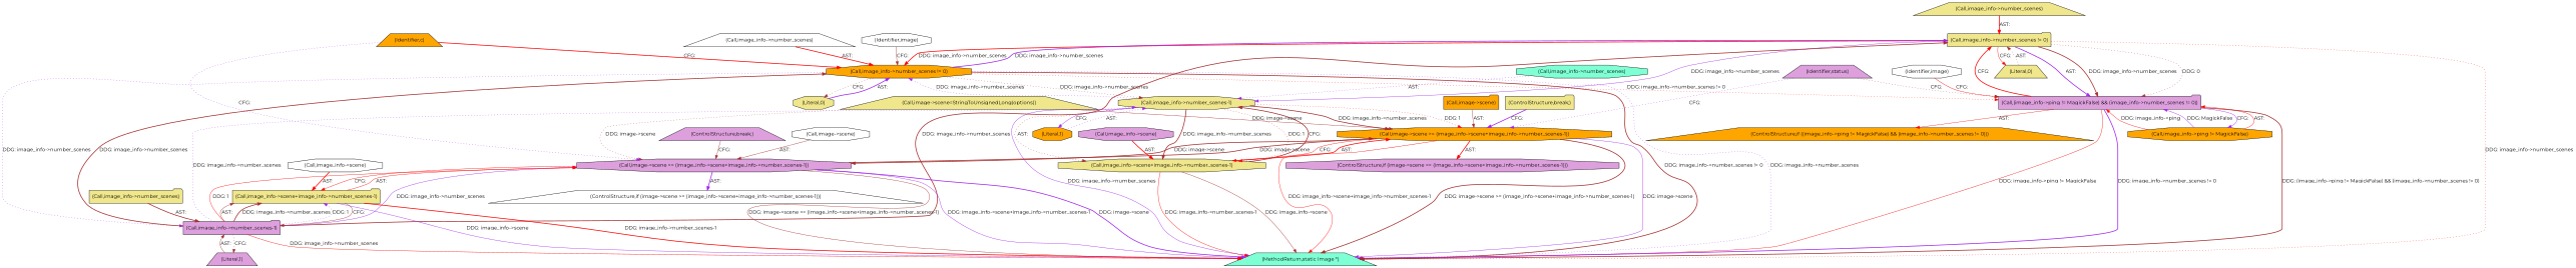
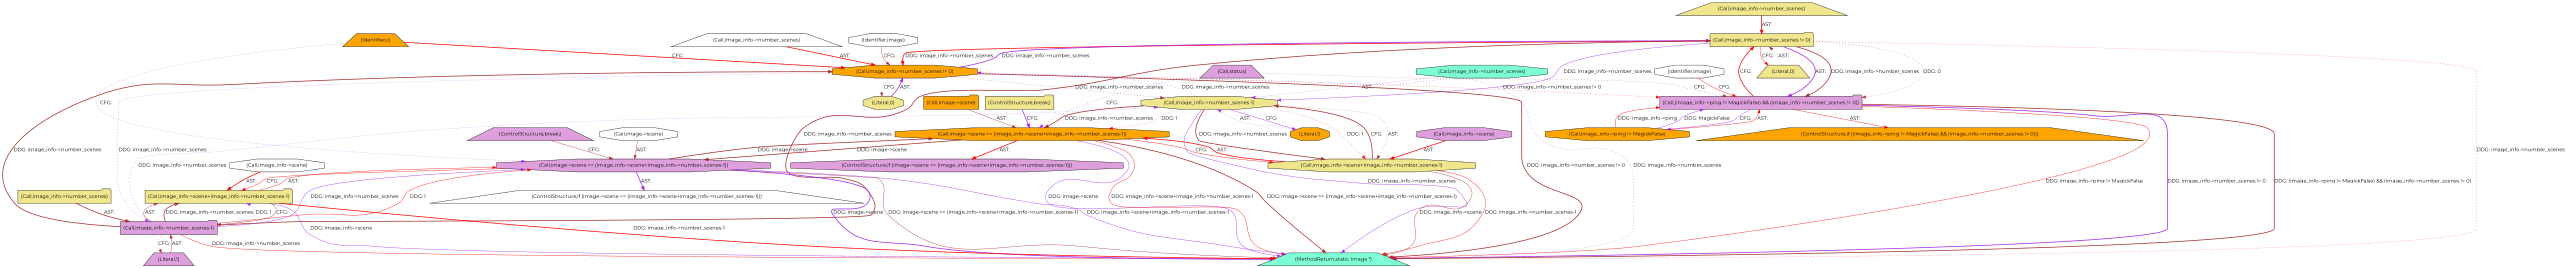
  digraph {
    fontname=Montserrat
    node [fillcolor=khaki fontname=Montserrat shape=octagon style=filled]
    edge [color=brown fontname=Montserrat style=solid]
    n1 [label="(Call,image_info->number_scenes != 0)" shape=folder]
    n2 [fillcolor=orange label="(Call,image_info->number_scenes != 0)"]
    n3 [label="(Call,image_info->number_scenes-1)"]
    n4 [fillcolor=plum label="(Call,(image_info->ping != MagickFalse) && (image_info->number_scenes != 0))" shape=folder]
    n5 [fillcolor=aquamarine label="(MethodReturn,static Image *)" shape=trapezium]
    n6 [label="(Literal,0)" shape=trapezium]
    n7 [fillcolor=plum label="(Call,image_info->number_scenes-1)" shape=folder]
    n8 [label="(Literal,0)"]
    n9 [fillcolor=orange label="(Call,image->scene >= (image_info->scene+image_info->number_scenes-1))"]
    n10 [label="(Call,image_info->scene+image_info->number_scenes-1)"]
    n11 [fillcolor=orange label="(Literal,1)"]
    n12 [fillcolor=orange label="(Call,image_info->ping != MagickFalse)"]
    n13 [fillcolor=orange label="(ControlStructure,if ((image_info->ping != MagickFalse) && (image_info->number_scenes != 0)))" shape=trapezium]
    n14 [fillcolor=plum label="(Call,image->scene >= (image_info->scene+image_info->number_scenes-1))"]
    n15 [label="(Call,image_info->scene+image_info->number_scenes-1)" shape=folder]
    n16 [fillcolor=plum label="(Literal,1)" shape=trapezium]
    n17 [fillcolor=white label="(ControlStructure,if (image->scene >= (image_info->scene+image_info->number_scenes-1)))" shape=trapezium]
    n18 [fillcolor=plum label="(ControlStructure,if (image->scene >= (image_info->scene+image_info->number_scenes-1)))"]
    n19 [fillcolor=white label="(Call,image_info->number_scenes)" shape=trapezium]
    n20 [fillcolor=aquamarine label="(Call,image_info->number_scenes)"]
    n21 [fillcolor=orange label="(Call,image->scene)" shape=folder]
    n22 [label="(ControlStructure,break;)" shape=folder]
    n23 [label="(Call,image_info->number_scenes)" shape=folder]
-   n24 [label="(Call,image->scene=StringToUnsignedLong(options))" shape=trapezium]
    n25 [label="(Call,image_info->number_scenes)" shape=trapezium]
    n26 [fillcolor=orange label="(Identifier,c)" shape=trapezium]
    n27 [fillcolor=white label="(Identifier,image)"]
    n28 [fillcolor=plum label="(Call,image_info->scene)"]
    n29 [fillcolor=white label="(Call,image_info->scene)"]
    n30 [fillcolor=white label="(Identifier,image)"]
    n31 [fillcolor=plum label="(ControlStructure,break;)" shape=trapezium]
-   n32 [fillcolor=plum label="(Identifier,status)" shape=trapezium]
+   n32 [fillcolor=plum label="(Call,status)" shape=trapezium]
    n33 [fillcolor=white label="(Call,image->scene)"]
    n1 -> n2 [color=red label="DDG: image_info->number_scenes" style=bold]
    n1 -> n3 [color=purple label="DDG: image_info->number_scenes"]
    n1 -> n4 [color=purple label="AST: " style=bold]
    n1 -> n4 [label="DDG: image_info->number_scenes" style=bold]
    n1 -> n4 [label="DDG: 0" style=dotted]
    n1 -> n5 [color=red label="DDG: image_info->number_scenes" style=dotted]
    n1 -> n6 [color=red label="CFG: "]
    n2 -> n1 [color=purple label="DDG: image_info->number_scenes" style=bold]
    n2 -> n3 [label="DDG: image_info->number_scenes" style=dotted]
    n2 -> n4 [color=red label="DDG: image_info->number_scenes != 0" style=dotted]
    n2 -> n5 [label="DDG: image_info->number_scenes != 0" style=bold]
    n2 -> n5 [color=purple label="DDG: image_info->number_scenes" style=dotted]
    n2 -> n7 [color=purple label="DDG: image_info->number_scenes" style=dotted]
    n2 -> n8 [label="CFG: " style=dotted]
    n3 -> n2 [color=purple label="DDG: image_info->number_scenes" style=dotted]
    n3 -> n5 [color=purple label="DDG: image_info->number_scenes"]
    n3 -> n9 [label="DDG: image_info->number_scenes" style=bold]
    n3 -> n9 [color=red label="DDG: 1" style=dotted]
    n3 -> n10 [label="AST: " style=dotted]
    n3 -> n10 [label="DDG: image_info->number_scenes" style=bold]
    n3 -> n10 [color=red label="DDG: 1" style=dotted]
    n3 -> n11 [color=purple label="CFG: "]
    n4 -> n1 [color=red label="CFG: " style=bold]
    n4 -> n5 [color=red label="DDG: image_info->ping != MagickFalse"]
    n4 -> n5 [color=purple label="DDG: image_info->number_scenes != 0" style=bold]
    n4 -> n5 [label="DDG: (image_info->ping != MagickFalse) && (image_info->number_scenes != 0)" style=bold]
    n4 -> n12 [color=purple label="CFG: "]
    n4 -> n13 [color=red label="AST: "]
    n6 -> n1 [label="AST: " style=dotted]
    n7 -> n1 [label="DDG: image_info->number_scenes" style=bold]
    n7 -> n2 [label="DDG: image_info->number_scenes" style=bold]
    n7 -> n3 [color=purple label="DDG: image_info->number_scenes" style=dotted]
    n7 -> n5 [color=red label="DDG: image_info->number_scenes"]
    n7 -> n14 [color=purple label="DDG: image_info->number_scenes"]
    n7 -> n14 [color=red label="DDG: 1"]
    n7 -> n15 [label="AST: "]
    n7 -> n15 [label="DDG: image_info->number_scenes" style=bold]
    n7 -> n15 [color=purple label="DDG: 1" style=dotted]
    n7 -> n16 [label="CFG: " style=dotted]
    n8 -> n2 [color=purple label="AST: " style=bold]
    n9 -> n5 [color=purple label="DDG: image->scene"]
    n9 -> n5 [color=red label="DDG: image_info->scene+image_info->number_scenes-1"]
    n9 -> n5 [label="DDG: image->scene >= (image_info->scene+image_info->number_scenes-1)" style=bold]
    n9 -> n10 [color=red label="CFG: "]
    n9 -> n14 [label="DDG: image->scene" style=bold]
    n9 -> n18 [color=red label="AST: " style=bold]
    n10 -> n3 [label="CFG: " style=bold]
    n10 -> n5 [label="DDG: image_info->scene"]
    n10 -> n5 [color=red label="DDG: image_info->number_scenes-1"]
    n10 -> n9 [color=red label="AST: " style=bold]
    n11 -> n3 [color=purple label="AST: " style=dotted]
    n12 -> n4 [color=red label="AST: "]
    n12 -> n4 [color=red label="DDG: image_info->ping"]
    n12 -> n4 [color=purple label="DDG: MagickFalse"]
    n14 -> n5 [label="DDG: image->scene >= (image_info->scene+image_info->number_scenes-1)"]
    n14 -> n5 [color=purple label="DDG: image_info->scene+image_info->number_scenes-1"]
    n14 -> n5 [color=purple label="DDG: image->scene" style=bold]
    n14 -> n9 [label="DDG: image->scene" style=bold]
    n14 -> n15 [color=red label="CFG: "]
    n14 -> n17 [color=purple label="AST: " style=bold]
    n15 -> n5 [color=purple label="DDG: image_info->scene"]
    n15 -> n5 [color=red label="DDG: image_info->number_scenes-1" style=bold]
    n15 -> n7 [label="CFG: "]
    n15 -> n14 [color=red label="AST: "]
    n16 -> n7 [label="AST: "]
    n19 -> n2 [color=red label="AST: " style=bold]
    n20 -> n3 [color=purple label="AST: " style=dotted]
    n21 -> n9 [label="AST: "]
    n22 -> n9 [color=purple label="CFG: " style=bold]
    n23 -> n7 [label="AST: " style=bold]
-   n24 -> n9 [label="DDG: image->scene"]
-   n24 -> n14 [label="DDG: image->scene" style=dotted]
    n25 -> n1 [color=red label="AST: " style=bold]
    n26 -> n2 [color=red label="CFG: " style=bold]
    n26 -> n14 [color=purple label="CFG: " style=dotted]
    n27 -> n2 [label="CFG: "]
    n28 -> n10 [color=red label="AST: " style=bold]
    n29 -> n15 [color=red label="AST: " style=bold]
    n30 -> n4 [color=red label="CFG: "]
    n31 -> n14 [label="CFG: "]
    n32 -> n4 [label="CFG: " style=dotted]
    n32 -> n9 [color=purple label="CFG: " style=dotted]
    n33 -> n14 [label="AST: "]
  }
